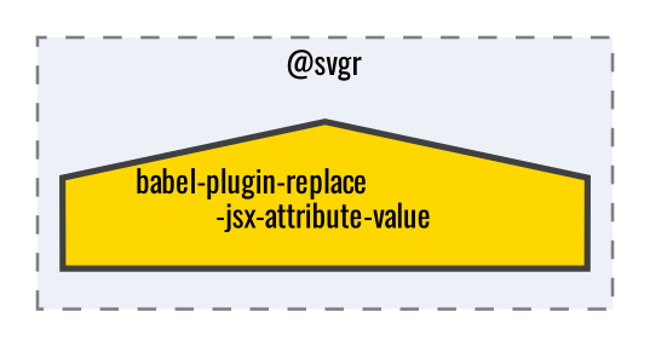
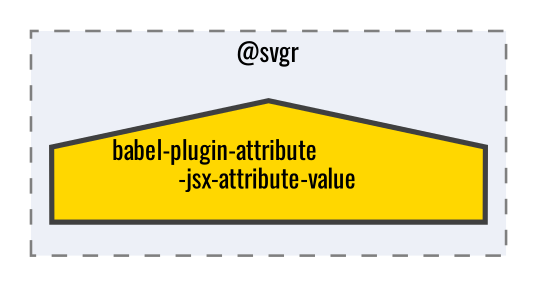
  digraph {
    compound=true
    fontname=Oswald
-   n1 [color=grey25 fillcolor=gold fontname=Oswald fontsize=10 height=0.2 label="babel-plugin-replace\l-jsx-attribute-value" shape=house style="filled,bold" width=0.4]
+   n1 [color=grey25 fillcolor=gold fontname=Oswald fontsize=10 height=0.2 label="babel-plugin-attribute\l-jsx-attribute-value" shape=house style="filled,bold" width=0.4]
    subgraph cluster_1 {
      bgcolor="#edf0f7"
      fontsize=10
      label="@svgr"
      pencolor=grey50
      style="filled,dashed"
      n1
    }
  }
